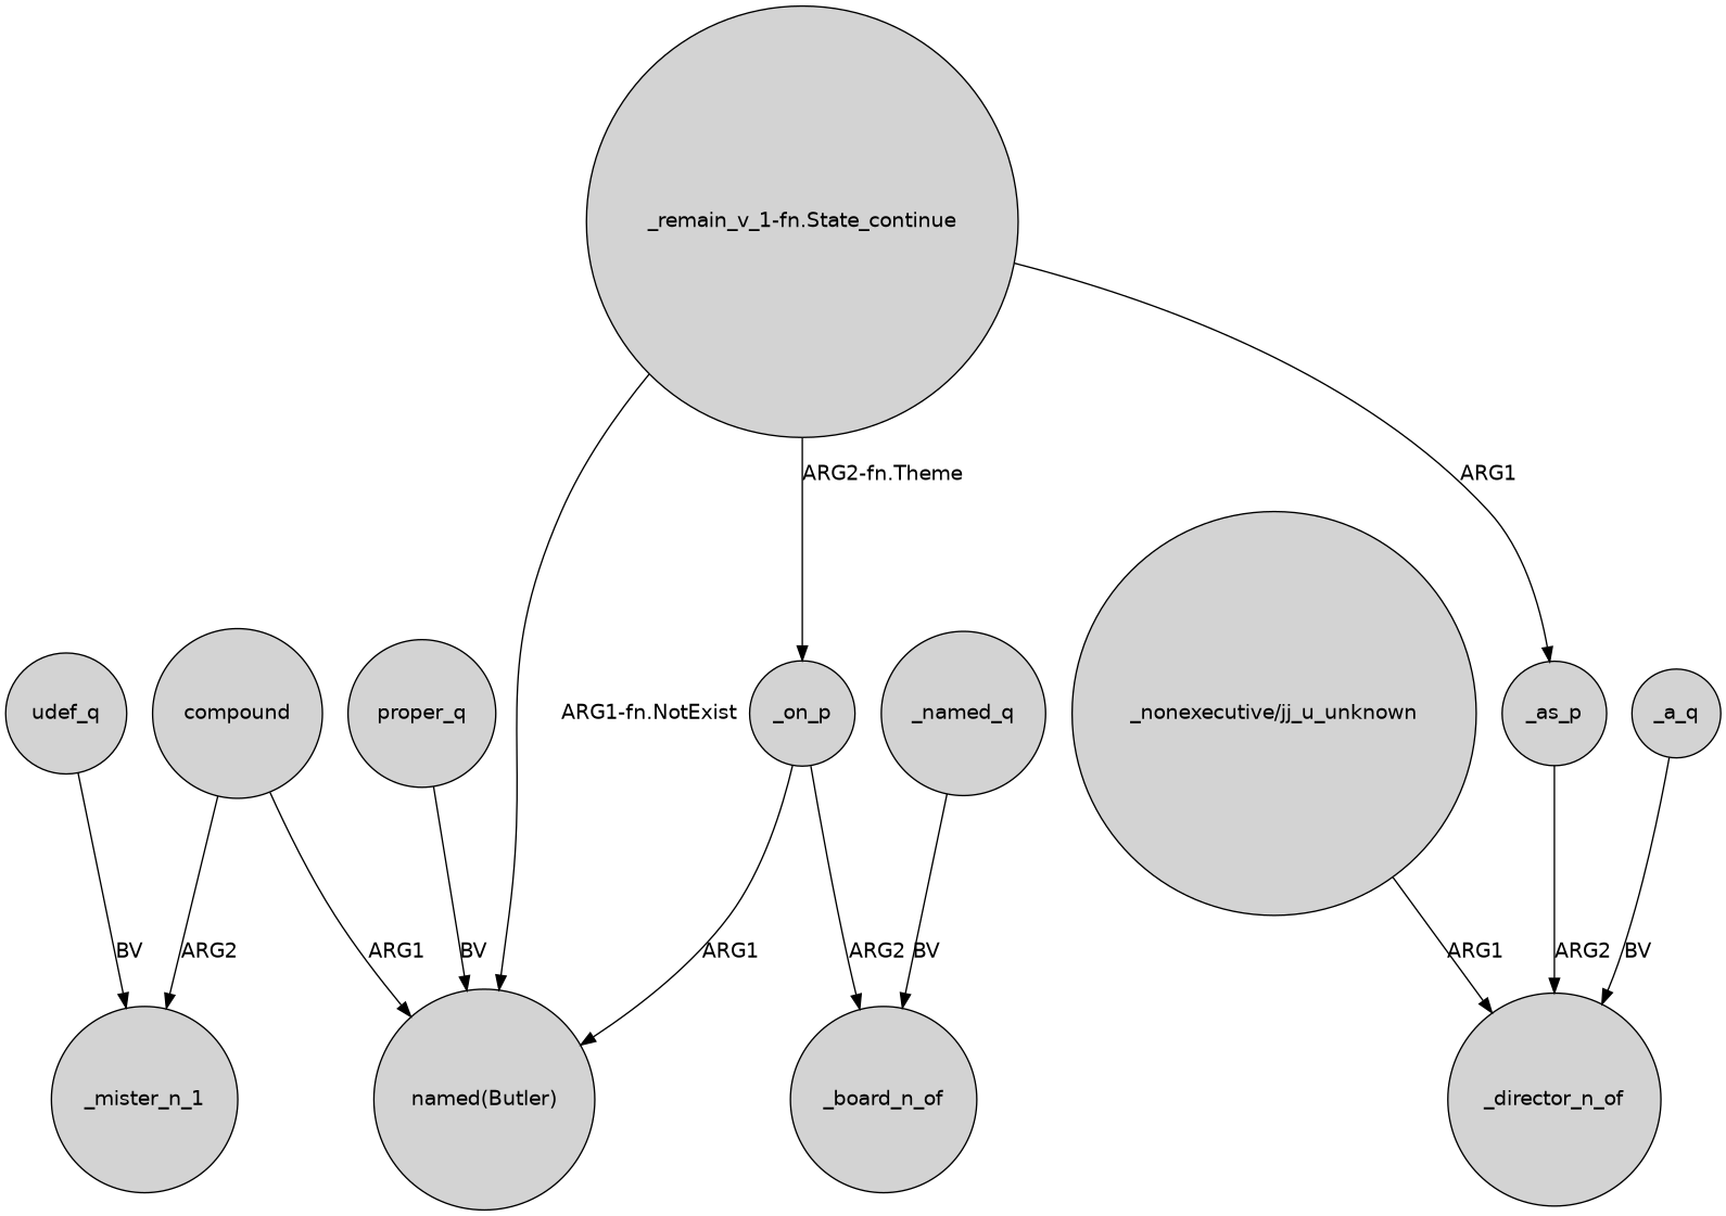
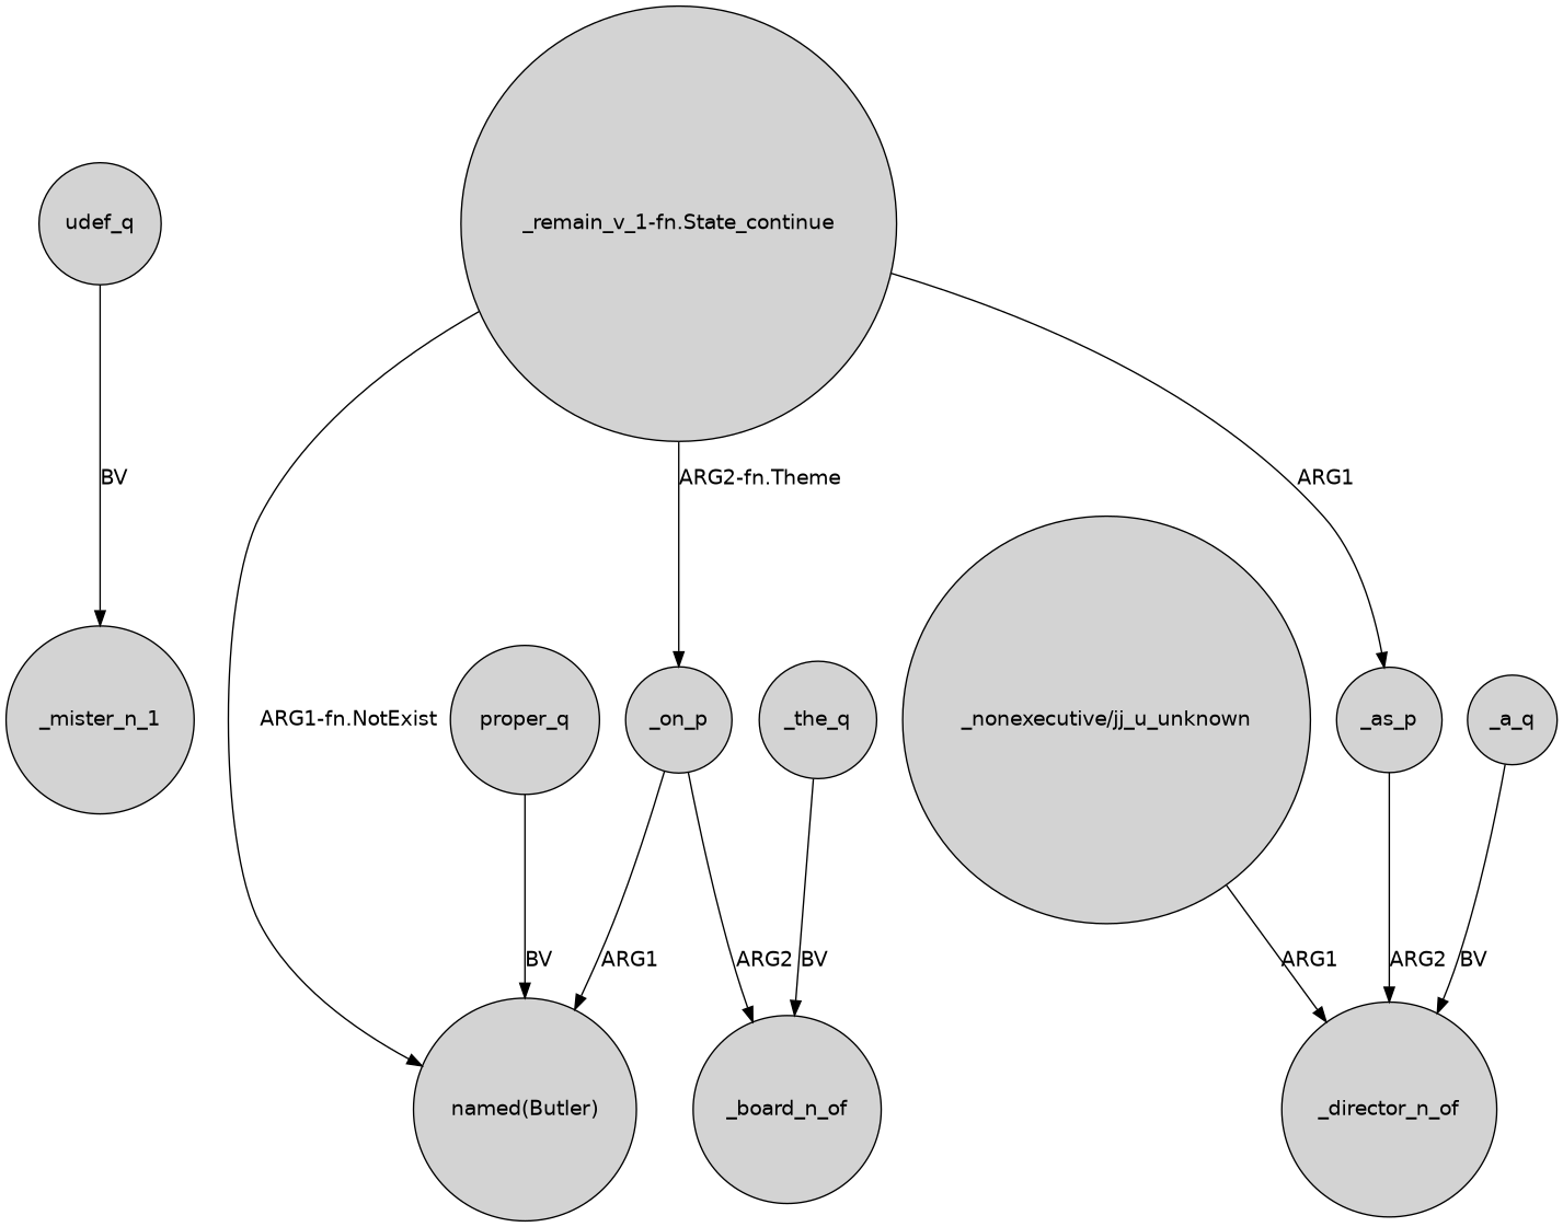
  digraph {
    fontname="DejaVu Sans"
    node [fontname="DejaVu Sans" shape=circle style=filled]
    edge [fontname="DejaVu Sans"]
    udef_q
    _mister_n_1
    "_remain_v_1-fn.State_continue"
    _on_p
    "named(Butler)"
    _as_p
    _board_n_of
    _director_n_of
-   compound
-   _the_q [label=_named_q]
+   _the_q
    _a_q
    proper_q
    "_nonexecutive/jj_u_unknown"
    udef_q -> _mister_n_1 [label=BV]
    "_remain_v_1-fn.State_continue" -> _on_p [label="ARG2-fn.Theme"]
    "_remain_v_1-fn.State_continue" -> "named(Butler)" [label="ARG1-fn.NotExist"]
    "_remain_v_1-fn.State_continue" -> _as_p [label=ARG1]
    _on_p -> "named(Butler)" [label=ARG1]
    _on_p -> _board_n_of [label=ARG2]
    _as_p -> _director_n_of [label=ARG2]
-   compound -> _mister_n_1 [label=ARG2]
-   compound -> "named(Butler)" [label=ARG1]
    _the_q -> _board_n_of [label=BV]
    _a_q -> _director_n_of [label=BV]
    proper_q -> "named(Butler)" [label=BV]
    "_nonexecutive/jj_u_unknown" -> _director_n_of [label=ARG1]
  }
